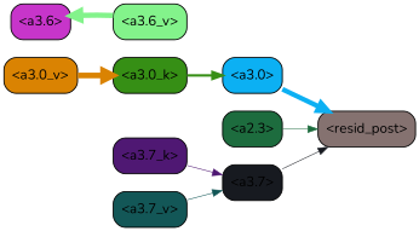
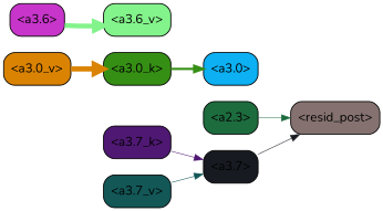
  strict digraph {
    fontname=Nunito
    rankdir=LR
    splines=true
    node [color=black fontname=Nunito shape=box style="filled, rounded"]
    edge [fontname=Nunito penwidth=0.6]
    "<a3.7>" [fillcolor="#171a20"]
    "<resid_post>" [fillcolor="#857270"]
    "<a3.6>" [fillcolor="#c735ca"]
    "<a3.0>" [fillcolor="#0cb0f3"]
    "<a2.3>" [fillcolor="#1d6c3e"]
    "<a3.7_k>" [fillcolor="#4f1873"]
    "<a3.0_k>" [fillcolor="#368f15"]
    "<a3.7_v>" [fillcolor="#135757"]
    "<a3.6_v>" [fillcolor="#83f38b"]
    "<a3.0_v>" [fillcolor="#da8302"]
    "<a3.7>" -> "<resid_post>" [color="#171a20"]
-   "<a3.0>" -> "<resid_post>" [color="#0cb0f3" penwidth=4.898576855659485]
    "<a2.3>" -> "<resid_post>" [color="#1d6c3e"]
    "<a3.7_k>" -> "<a3.7>" [color="#4f1873"]
    "<a3.0_k>" -> "<a3.0>" [color="#368f15" penwidth=2.520303964614868]
    "<a3.7_v>" -> "<a3.7>" [color="#135757"]
-   "<a3.6_v>" -> "<a3.6>" [color="#83f38b" penwidth=5.297133803367615]
+   "<a3.6>" -> "<a3.6_v>" [color="#83f38b" penwidth=5.297133803367615]
    "<a3.0_v>" -> "<a3.0_k>" [color="#da8302" penwidth=5.680712580680847]
  }
